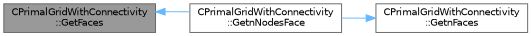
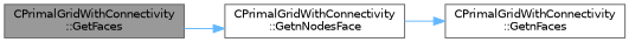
  digraph {
    rankdir=LR
    node [color=grey40 fillcolor=white fontname=Helvetica fontsize=10 shape=box style=filled]
    edge [color=steelblue1 fontname=Helvetica fontsize=10 labelfontname=Helvetica labelfontsize=10 style=solid]
    n1 [color=gray40 fillcolor=grey60 fontcolor=black height=0.2 label="CPrimalGridWithConnectivity\l::GetFaces" width=0.4]
    n2 [height=0.2 label="CPrimalGridWithConnectivity\l::GetnNodesFace" width=0.4]
    n3 [height=0.2 label="CPrimalGridWithConnectivity\l::GetnFaces" width=0.4]
-   n2 -> n1
+   n1 -> n2
    n2 -> n3
  }
